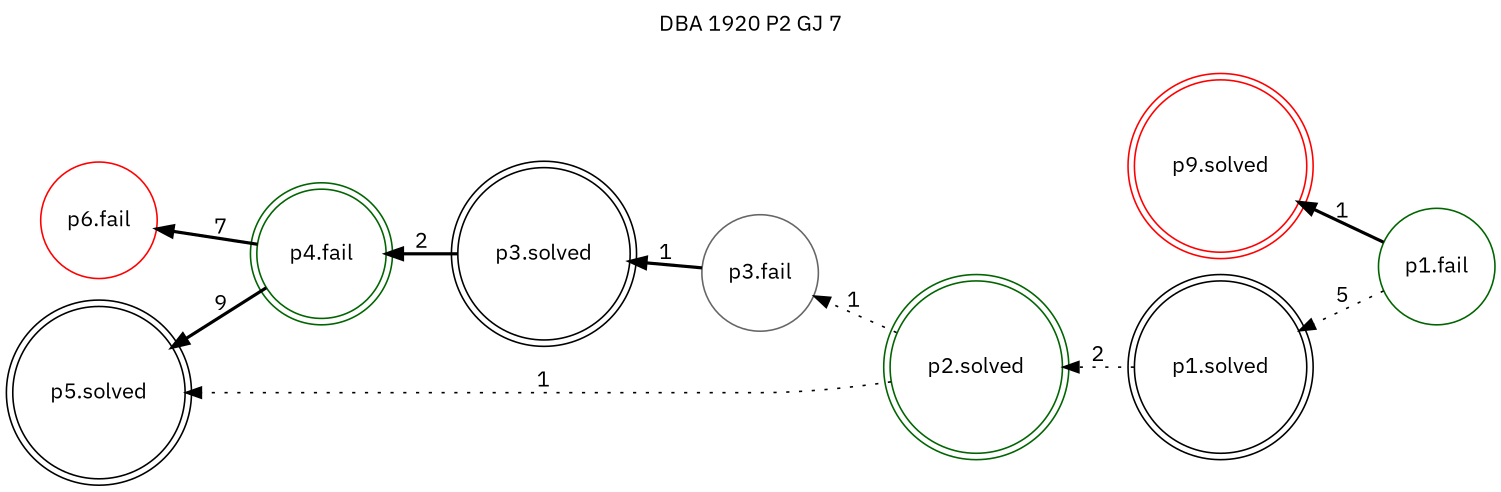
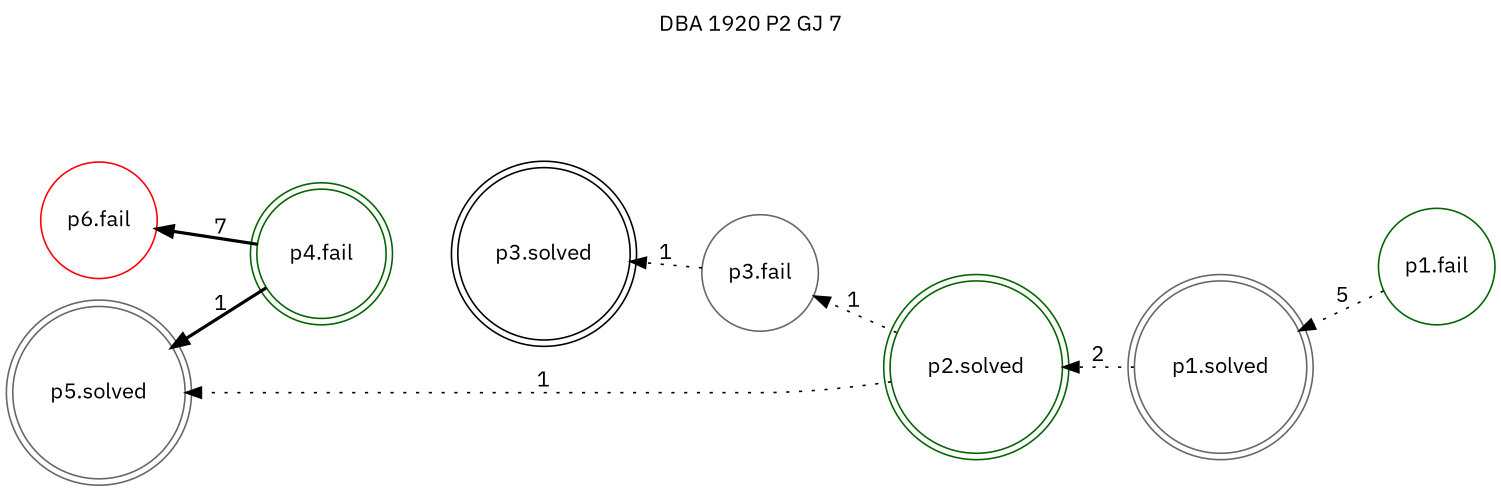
  digraph {
    fontname="IBM Plex Sans"
    label=" DBA 1920 P2 GJ 7 "
    labelloc=tl
    rankdir=RL
    node [color=darkgreen fontname="IBM Plex Sans" shape=doublecircle]
    edge [fontname="IBM Plex Sans" style=bold]
    n1 [label="p1.fail" shape=circle]
-   n2 [color=red label="p9.solved"]
-   n3 [color=black label="p1.solved"]
+   n3 [color=gray40 label="p1.solved"]
    n4 [label="p2.solved"]
    n5 [color=gray40 label="p3.fail" shape=circle]
-   n6 [color=black label="p5.solved"]
+   n6 [color=gray40 label="p5.solved"]
    n7 [color=black label="p3.solved"]
    n8 [label="p4.fail"]
    n9 [color=red label="p6.fail" shape=circle]
-   n1 -> n2 [label=1]
    n1 -> n3 [label=5 style=dotted]
    n3 -> n4 [label=2 style=dotted]
    n4 -> n5 [label=1 style=dotted]
    n4 -> n6 [label=1 style=dotted]
-   n5 -> n7 [label=1]
-   n7 -> n8 [label=2]
-   n8 -> n6 [label=9]
+   n5 -> n7 [label=1 style=dotted]
+   n8 -> n6 [label=1]
    n8 -> n9 [label=7]
  }
